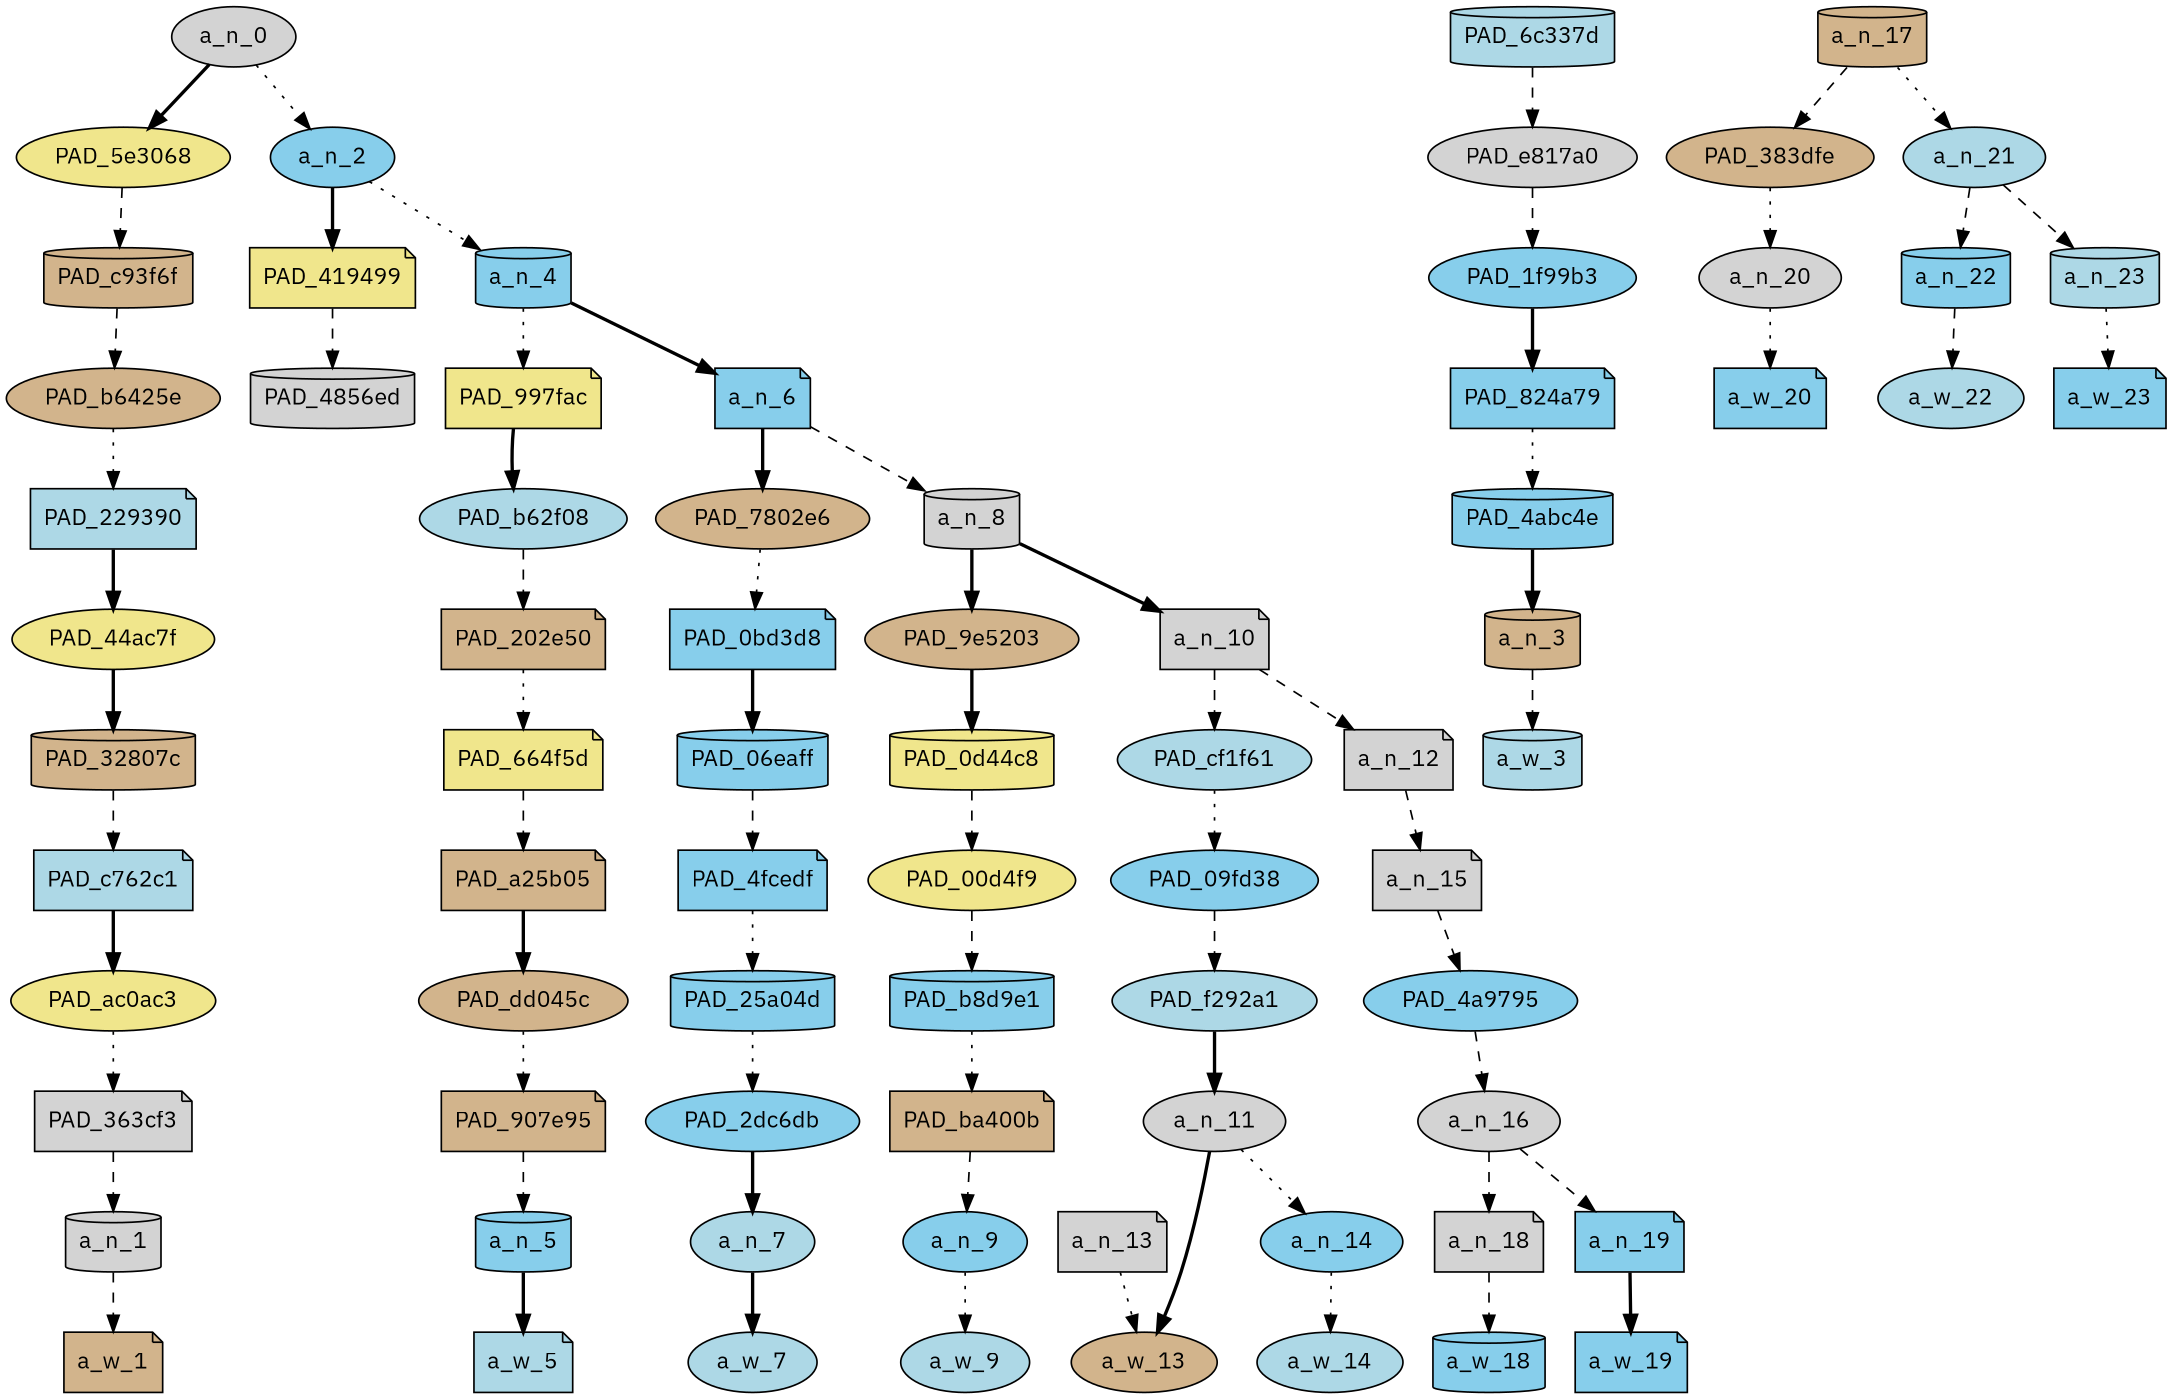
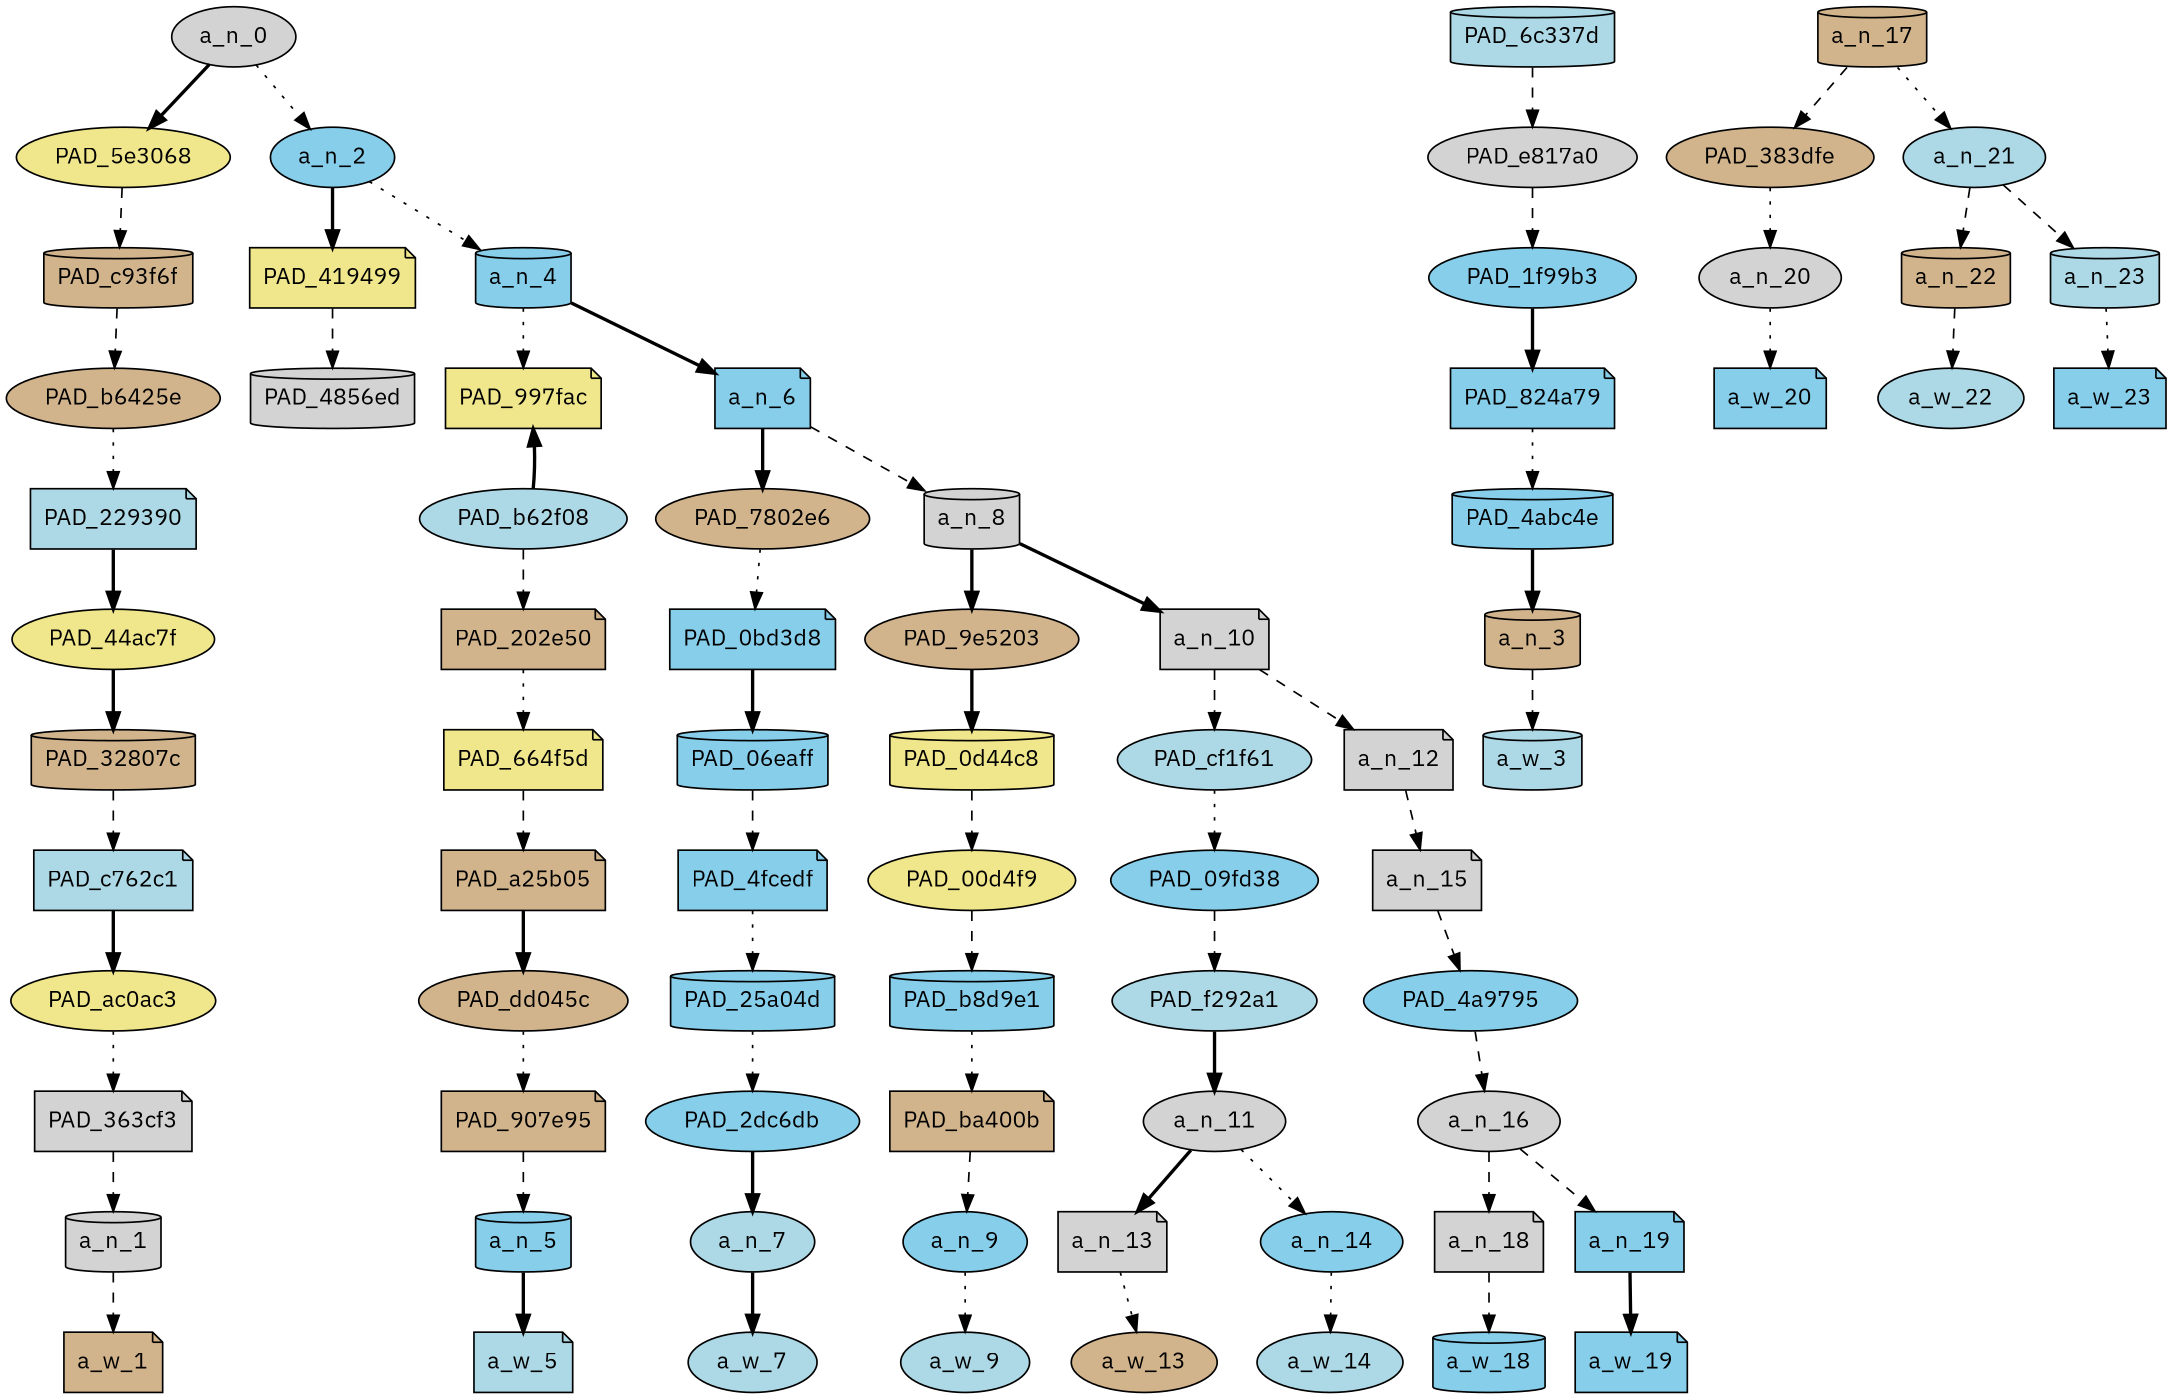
  strict digraph {
    fontname="IBM Plex Sans"
    node [div_dir=1 fillcolor=skyblue fontname="IBM Plex Sans" index=0 level=1 shape=ellipse style=filled text_span="[0]" value=0.04823042]
    edge [fontname="IBM Plex Sans" style=dashed]
    a_n_0 [div_dir=-1 fillcolor=lightgrey level=11 text_span="[0, 1, 2, 3, 4, 5, 6, 7, 8, 9, 10, 11]" value=0.99999998]
    PAD_5e3068 [div_dir=-1 fillcolor=khaki level=10]
    a_n_2 [index=1 level=10 text_span="[1, 2, 3, 4, 5, 6, 7, 8, 9, 10, 11]" value=0.95172256]
    PAD_c93f6f [div_dir=-1 fillcolor=tan level=9 shape=cylinder]
    PAD_419499 [div_dir=-1 fillcolor=khaki index=1 level=9 shape=note text_span="[1]" value=0.05056586]
    a_n_4 [index=2 level=9 shape=cylinder text_span="[2, 3, 4, 5, 6, 7, 8, 9, 10, 11]" value=0.90111720]
    PAD_b6425e [div_dir=-1 fillcolor=tan level=8]
    PAD_4856ed [div_dir=-1 fillcolor=lightgrey index=1 level=8 shape=cylinder text_span="[1]" value=0.05056586]
    PAD_997fac [fillcolor=khaki index=2 level=8 shape=note text_span="[2]" value=0.03076607]
    a_n_6 [index=3 level=8 shape=note text_span="[3, 4, 5, 6, 7, 8, 9, 10, 11]" value=0.87026487]
    PAD_229390 [div_dir=-1 fillcolor=lightblue level=7 shape=note]
    PAD_44ac7f [div_dir=-1 fillcolor=khaki level=6]
    PAD_32807c [div_dir=-1 fillcolor=tan level=5 shape=cylinder]
    PAD_c762c1 [div_dir=-1 fillcolor=lightblue level=4 shape=note]
    PAD_ac0ac3 [div_dir=-1 fillcolor=khaki level=3]
    PAD_363cf3 [div_dir=-1 fillcolor=lightgrey level=2 shape=note]
    a_n_1 [div_dir=-1 fillcolor=lightgrey shape=cylinder]
    a_w_1 [div_dir=0 fillcolor=tan level=0 shape=note value=just]
    PAD_b62f08 [fillcolor=lightblue index=2 level=7 text_span="[2]" value=0.03076607]
    PAD_7802e6 [fillcolor=tan index=3 level=7 text_span="[3]" value=0.06588030]
    a_n_8 [div_dir=-1 fillcolor=lightgrey index=4 level=7 shape=cylinder text_span="[4, 5, 6, 7, 8, 9, 10, 11]" value=0.80434934]
    PAD_6c337d [div_dir=-1 fillcolor=lightblue index=1 level=6 shape=cylinder text_span="[1]" value=0.05056586]
    PAD_e817a0 [div_dir=-1 fillcolor=lightgrey index=1 level=5 text_span="[1]" value=0.05056586]
    PAD_1f99b3 [div_dir=-1 index=1 level=4 text_span="[1]" value=0.05056586]
    PAD_824a79 [div_dir=-1 index=1 level=3 shape=note text_span="[1]" value=0.05056586]
    PAD_4abc4e [div_dir=-1 index=1 level=2 shape=cylinder text_span="[1]" value=0.05056586]
    a_n_3 [div_dir=-1 fillcolor=tan index=1 shape=cylinder text_span="[1]" value=0.05056586]
    a_w_3 [div_dir=0 fillcolor=lightblue index=1 level=0 shape=cylinder text_span="[1]" value=remembered]
    PAD_202e50 [fillcolor=tan index=2 level=6 shape=note text_span="[2]" value=0.03076607]
    PAD_0bd3d8 [index=3 level=6 shape=note text_span="[3]" value=0.06588030]
    PAD_9e5203 [fillcolor=tan index=4 level=6 text_span="[4]" value=0.03813503]
    a_n_10 [div_dir=-1 fillcolor=lightgrey index=5 level=6 shape=note text_span="[5, 6, 7, 8, 9, 10, 11]" value=0.76611637]
    PAD_664f5d [fillcolor=khaki index=2 level=5 shape=note text_span="[2]" value=0.03076607]
    PAD_a25b05 [fillcolor=tan index=2 level=4 shape=note text_span="[2]" value=0.03076607]
    PAD_dd045c [fillcolor=tan index=2 level=3 text_span="[2]" value=0.03076607]
    PAD_907e95 [fillcolor=tan index=2 level=2 shape=note text_span="[2]" value=0.03076607]
    a_n_5 [index=2 shape=cylinder text_span="[2]" value=0.03076607]
    a_w_5 [div_dir=0 fillcolor=lightblue index=2 level=0 shape=note text_span="[2]" value=that]
    PAD_06eaff [index=3 level=5 shape=cylinder text_span="[3]" value=0.06588030]
    PAD_0d44c8 [fillcolor=khaki index=4 level=5 shape=cylinder text_span="[4]" value=0.03813503]
    PAD_cf1f61 [fillcolor=lightblue index=5 level=5 text_span="[5, 6]" value=0.13178540]
    a_n_12 [div_dir=-1 fillcolor=lightgrey index=6 level=5 shape=note text_span="[7, 8, 9, 10, 11]" value=0.63417138]
    PAD_4fcedf [index=3 level=4 shape=note text_span="[3]" value=0.06588030]
    PAD_25a04d [index=3 level=3 shape=cylinder text_span="[3]" value=0.06588030]
    PAD_2dc6db [index=3 level=2 text_span="[3]" value=0.06588030]
    a_n_7 [fillcolor=lightblue index=3 text_span="[3]" value=0.06588030]
    a_w_7 [div_dir=0 fillcolor=lightblue index=3 level=0 text_span="[3]" value=renee]
    PAD_00d4f9 [fillcolor=khaki index=4 level=4 text_span="[4]" value=0.03813503]
    PAD_09fd38 [index=5 level=4 text_span="[5, 6]" value=0.13178540]
    a_n_15 [div_dir=-1 fillcolor=lightgrey index=6 level=4 shape=note text_span="[7, 8, 9, 10, 11]" value=0.63395781]
    PAD_b8d9e1 [index=4 level=3 shape=cylinder text_span="[4]" value=0.03813503]
    PAD_ba400b [fillcolor=tan index=4 level=2 shape=note text_span="[4]" value=0.03813503]
    a_n_9 [index=4 text_span="[4]" value=0.03813503]
    a_w_9 [div_dir=0 fillcolor=lightblue index=4 level=0 text_span="[4]" value=is]
    PAD_f292a1 [fillcolor=lightblue index=5 level=3 text_span="[5, 6]" value=0.13178540]
    PAD_4a9795 [div_dir=-1 index=6 level=3 text_span="[7, 8]" value=0.48530248]
    a_n_11 [fillcolor=lightgrey index=5 level=2 text_span="[5, 6]" value=0.13178540]
    a_n_13 [fillcolor=lightgrey index=5 shape=note text_span="[5]" value=0.03083184]
    a_n_14 [index=6 text_span="[6]" value=0.10089891]
    a_w_13 [div_dir=0 fillcolor=tan index=5 level=0 text_span="[5]" value=a]
    a_w_14 [div_dir=0 fillcolor=lightblue index=6 level=0 text_span="[6]" value=lesbian]
    a_n_16 [div_dir=-1 fillcolor=lightgrey index=6 level=2 text_span="[7, 8]" value=0.48530248]
    a_n_17 [fillcolor=tan index=7 level=3 shape=cylinder text_span="[9, 10, 11]" value=0.14844175]
    PAD_383dfe [div_dir=-1 fillcolor=tan index=7 level=2 text_span="[9]" value=0.06421161]
    a_n_21 [fillcolor=lightblue index=8 level=2 text_span="[10, 11]" value=0.08409484]
    a_n_18 [fillcolor=lightgrey index=7 shape=note text_span="[7]" value=0.08551513]
    a_n_19 [div_dir=-1 index=8 shape=note text_span="[8]" value=0.39934529]
    a_n_20 [div_dir=-1 fillcolor=lightgrey index=9 text_span="[9]" value=0.06421161]
-   a_n_22 [index=10 shape=cylinder text_span="[10]" value=0.03961846]
+   a_n_22 [fillcolor=tan index=10 shape=cylinder text_span="[10]" value=0.03961846]
    a_n_23 [fillcolor=lightblue index=11 shape=cylinder text_span="[11]" value=0.04427578]
    a_w_18 [div_dir=0 index=7 level=0 shape=cylinder text_span="[7]" value=the]
    a_w_19 [div_dir=0 index=8 level=0 shape=note text_span="[8]" value=dykes]
    a_w_20 [div_dir=0 index=9 level=0 shape=note text_span="[9]" value=won]
    a_w_22 [div_dir=0 fillcolor=lightblue index=10 level=0 text_span="[10]" value=this]
    a_w_23 [div_dir=0 index=11 level=0 shape=note text_span="[11]" value=one]
    a_n_0 -> PAD_5e3068 [style=bold]
    a_n_0 -> a_n_2 [style=dotted]
    PAD_5e3068 -> PAD_c93f6f
    a_n_2 -> PAD_419499 [style=bold]
    a_n_2 -> a_n_4 [style=dotted]
    PAD_c93f6f -> PAD_b6425e
    PAD_419499 -> PAD_4856ed
    a_n_4 -> PAD_997fac [style=dotted]
    a_n_4 -> a_n_6 [style=bold]
    PAD_b6425e -> PAD_229390 [style=dotted]
-   PAD_997fac -> PAD_b62f08 [style=bold]
+   PAD_b62f08 -> PAD_997fac [style=bold]
    a_n_6 -> PAD_7802e6 [style=bold]
    a_n_6 -> a_n_8
    PAD_229390 -> PAD_44ac7f [style=bold]
    PAD_44ac7f -> PAD_32807c [style=bold]
    PAD_32807c -> PAD_c762c1
    PAD_c762c1 -> PAD_ac0ac3 [style=bold]
    PAD_ac0ac3 -> PAD_363cf3 [style=dotted]
    PAD_363cf3 -> a_n_1
    a_n_1 -> a_w_1
    PAD_b62f08 -> PAD_202e50
    PAD_7802e6 -> PAD_0bd3d8 [style=dotted]
    a_n_8 -> PAD_9e5203 [style=bold]
    a_n_8 -> a_n_10 [style=bold]
    PAD_6c337d -> PAD_e817a0
    PAD_e817a0 -> PAD_1f99b3
    PAD_1f99b3 -> PAD_824a79 [style=bold]
    PAD_824a79 -> PAD_4abc4e [style=dotted]
    PAD_4abc4e -> a_n_3 [style=bold]
    a_n_3 -> a_w_3
    PAD_202e50 -> PAD_664f5d [style=dotted]
    PAD_0bd3d8 -> PAD_06eaff [style=bold]
    PAD_9e5203 -> PAD_0d44c8 [style=bold]
    a_n_10 -> PAD_cf1f61
    a_n_10 -> a_n_12
    PAD_664f5d -> PAD_a25b05
    PAD_a25b05 -> PAD_dd045c [style=bold]
    PAD_dd045c -> PAD_907e95 [style=dotted]
    PAD_907e95 -> a_n_5
    a_n_5 -> a_w_5 [style=bold]
    PAD_06eaff -> PAD_4fcedf
    PAD_0d44c8 -> PAD_00d4f9
    PAD_cf1f61 -> PAD_09fd38 [style=dotted]
    a_n_12 -> a_n_15
    PAD_4fcedf -> PAD_25a04d [style=dotted]
    PAD_25a04d -> PAD_2dc6db [style=dotted]
    PAD_2dc6db -> a_n_7 [style=bold]
    a_n_7 -> a_w_7 [style=bold]
    PAD_00d4f9 -> PAD_b8d9e1
    PAD_09fd38 -> PAD_f292a1
    a_n_15 -> PAD_4a9795
    PAD_b8d9e1 -> PAD_ba400b [style=dotted]
    PAD_ba400b -> a_n_9
    a_n_9 -> a_w_9 [style=dotted]
    PAD_f292a1 -> a_n_11 [style=bold]
    PAD_4a9795 -> a_n_16
-   a_n_11 -> a_w_13 [style=bold]
+   a_n_11 -> a_n_13 [style=bold]
    a_n_11 -> a_n_14 [style=dotted]
    a_n_13 -> a_w_13 [style=dotted]
    a_n_14 -> a_w_14 [style=dotted]
    a_n_16 -> a_n_18
    a_n_16 -> a_n_19
    a_n_17 -> PAD_383dfe
    a_n_17 -> a_n_21 [style=dotted]
    PAD_383dfe -> a_n_20 [style=dotted]
    a_n_21 -> a_n_22
    a_n_21 -> a_n_23
    a_n_18 -> a_w_18
    a_n_19 -> a_w_19 [style=bold]
    a_n_20 -> a_w_20 [style=dotted]
    a_n_22 -> a_w_22
    a_n_23 -> a_w_23 [style=dotted]
  }
